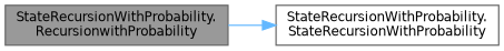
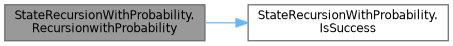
  digraph {
    rankdir=LR
    node [fontname=Helvetica fontsize=10 shape=box style=filled]
    n1 [color=gray40 fillcolor=grey60 fontcolor=black height=0.2 label="StateRecursionWithProbability.\lRecursionwithProbability" width=0.4]
-   n2 [color=grey40 fillcolor=white height=0.2 label="StateRecursionWithProbability.\lStateRecursionWithProbability" width=0.4]
+   n2 [color=grey40 fillcolor=white height=0.2 label="StateRecursionWithProbability.\lIsSuccess" width=0.4]
    n1 -> n2 [color=steelblue1 fontname=Helvetica fontsize=10 labelfontname=Helvetica labelfontsize=10 style=solid]
  }
